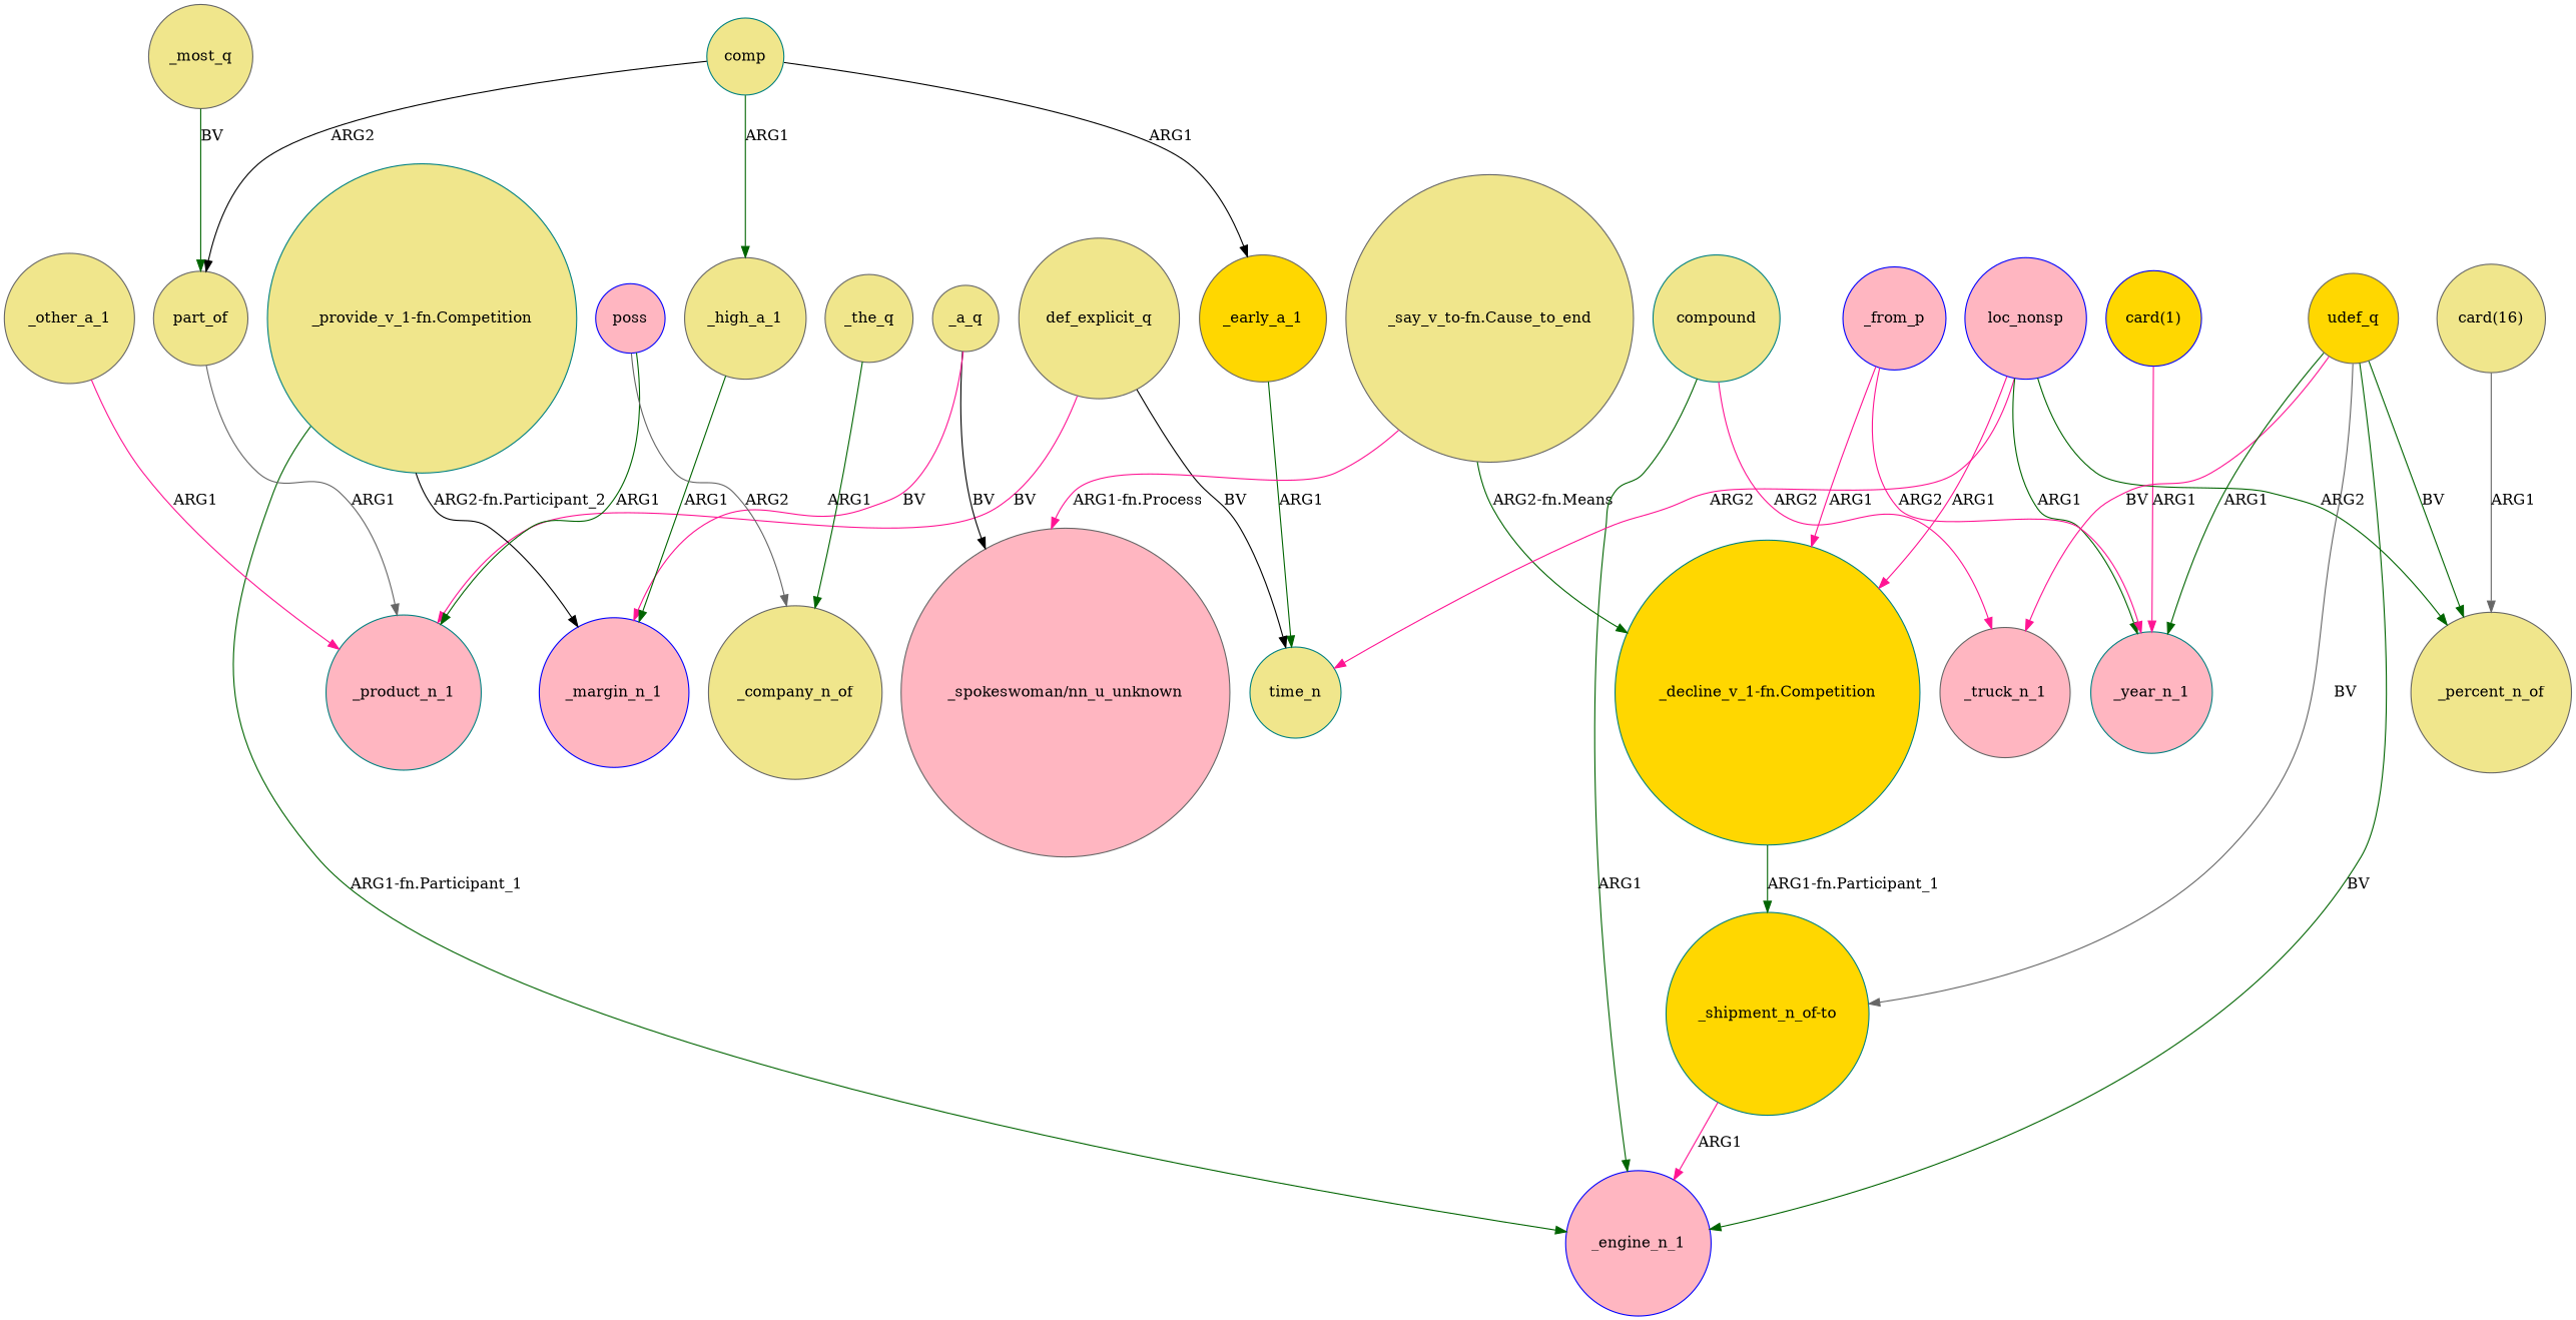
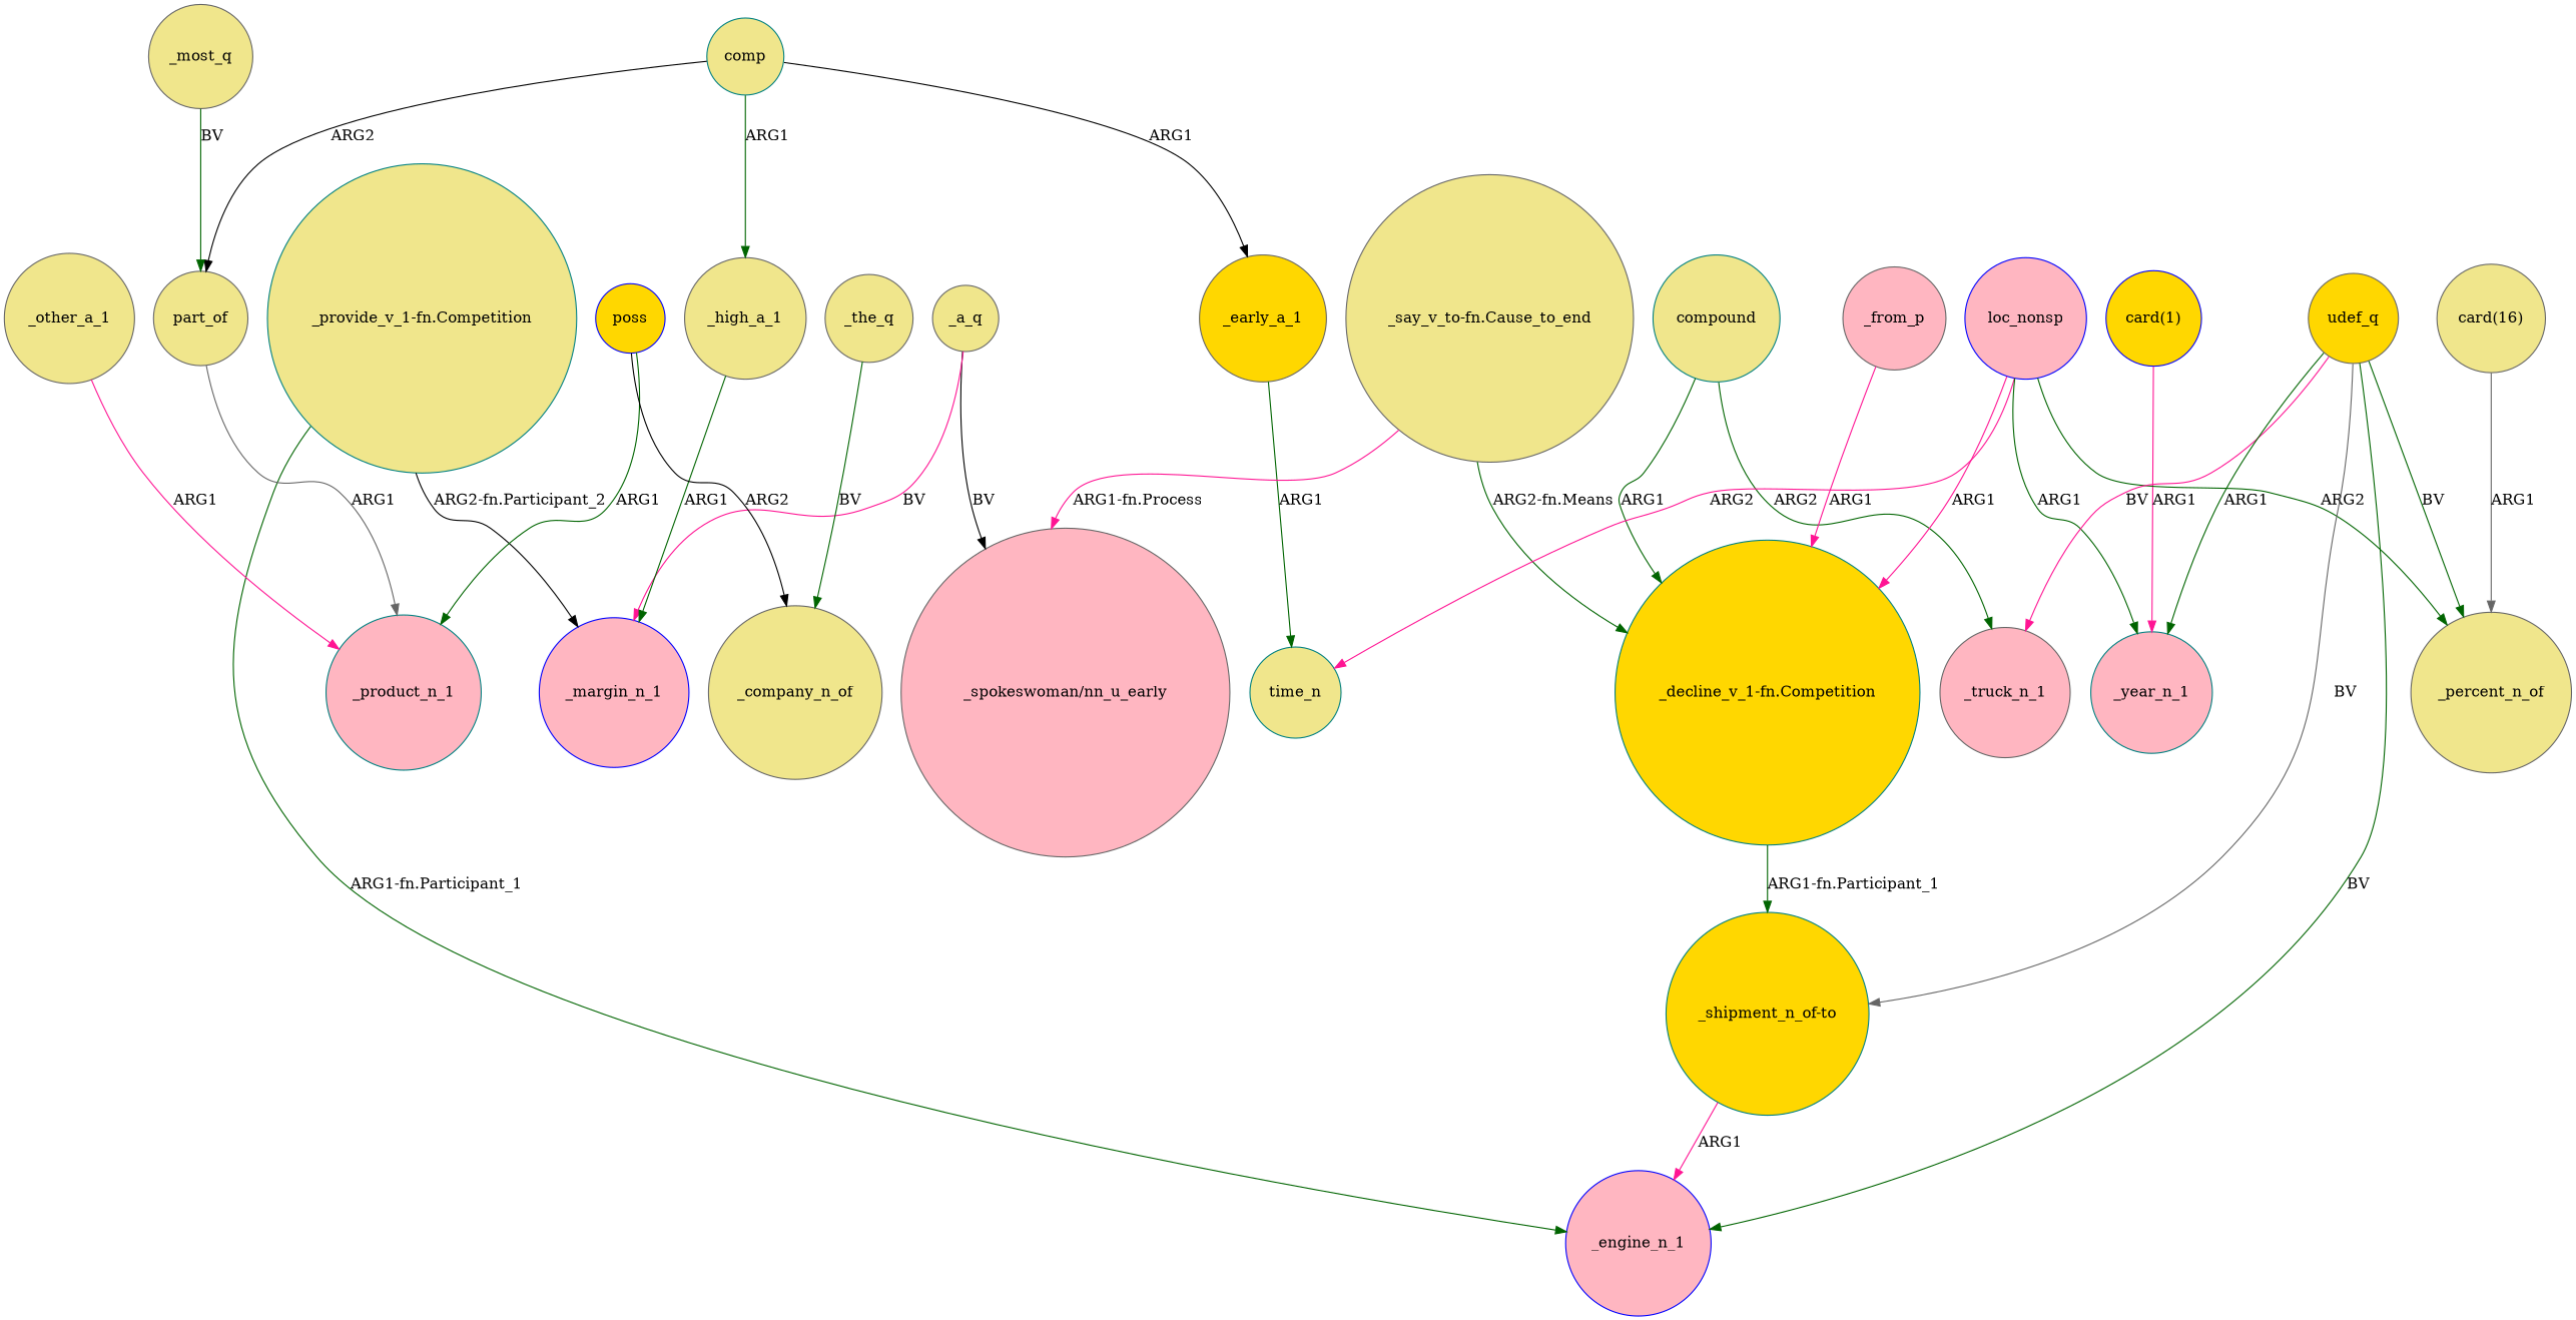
  digraph {
    node [color=gray40 fillcolor=khaki shape=circle style=filled]
    edge [color=darkgreen]
    _early_a_1 [fillcolor=gold]
    time_n [color=teal]
    "_shipment_n_of-to" [color=teal fillcolor=gold]
    _engine_n_1 [color=blue fillcolor=lightpink]
-   def_explicit_q
    _product_n_1 [color=teal fillcolor=lightpink]
    "_decline_v_1-fn.Competition" [color=teal fillcolor=gold]
    "_say_v_to-fn.Cause_to_end"
-   "_spokeswoman/nn_u_unknown" [fillcolor=lightpink]
+   "_spokeswoman/nn_u_unknown" [fillcolor=lightpink label="_spokeswoman/nn_u_early"]
    _a_q
    _margin_n_1 [color=blue fillcolor=lightpink]
    "_provide_v_1-fn.Competition" [color=teal]
    compound [color=teal]
    _truck_n_1 [fillcolor=lightpink]
    "card(1)" [color=blue fillcolor=gold]
    _year_n_1 [color=teal fillcolor=lightpink]
    loc_nonsp [color=blue fillcolor=lightpink]
    _percent_n_of
    _other_a_1
-   _from_p [color=blue fillcolor=lightpink]
+   _from_p [fillcolor=lightpink]
    part_of
    comp [color=teal]
    _high_a_1
-   poss [color=blue fillcolor=lightpink]
+   poss [color=blue fillcolor=gold]
    _company_n_of
    _most_q
    udef_q [fillcolor=gold]
    "card(16)"
    _the_q
    _early_a_1 -> time_n [label=ARG1]
    "_shipment_n_of-to" -> _engine_n_1 [color=deeppink label=ARG1]
-   def_explicit_q -> time_n [color=black label=BV]
-   def_explicit_q -> _product_n_1 [color=deeppink label=BV]
    "_decline_v_1-fn.Competition" -> "_shipment_n_of-to" [label="ARG1-fn.Participant_1"]
    "_say_v_to-fn.Cause_to_end" -> "_decline_v_1-fn.Competition" [label="ARG2-fn.Means"]
    "_say_v_to-fn.Cause_to_end" -> "_spokeswoman/nn_u_unknown" [color=deeppink label="ARG1-fn.Process"]
    _a_q -> "_spokeswoman/nn_u_unknown" [color=black label=BV]
    _a_q -> _margin_n_1 [color=deeppink label=BV]
    "_provide_v_1-fn.Competition" -> _engine_n_1 [label="ARG1-fn.Participant_1"]
    "_provide_v_1-fn.Competition" -> _margin_n_1 [color=black label="ARG2-fn.Participant_2"]
-   compound -> _engine_n_1 [label=ARG1]
-   compound -> _truck_n_1 [color=deeppink label=ARG2]
+   compound -> "_decline_v_1-fn.Competition" [label=ARG1]
+   compound -> _truck_n_1 [label=ARG2]
    "card(1)" -> _year_n_1 [color=deeppink label=ARG1]
    loc_nonsp -> time_n [color=deeppink label=ARG2]
    loc_nonsp -> "_decline_v_1-fn.Competition" [color=deeppink label=ARG1]
    loc_nonsp -> _year_n_1 [label=ARG1]
    loc_nonsp -> _percent_n_of [label=ARG2]
    _other_a_1 -> _product_n_1 [color=deeppink label=ARG1]
    _from_p -> "_decline_v_1-fn.Competition" [color=deeppink label=ARG1]
-   _from_p -> _year_n_1 [color=deeppink label=ARG2]
    part_of -> _product_n_1 [color=gray40 label=ARG1]
    comp -> _early_a_1 [color=black label=ARG1]
    comp -> part_of [color=black label=ARG2]
    comp -> _high_a_1 [label=ARG1]
    _high_a_1 -> _margin_n_1 [label=ARG1]
    poss -> _product_n_1 [label=ARG1]
-   poss -> _company_n_of [color=gray40 label=ARG2]
+   poss -> _company_n_of [color=black label=ARG2]
    _most_q -> part_of [label=BV]
    udef_q -> "_shipment_n_of-to" [color=gray40 label=BV]
    udef_q -> _engine_n_1 [label=BV]
    udef_q -> _truck_n_1 [color=deeppink label=BV]
    udef_q -> _year_n_1 [label=ARG1]
    udef_q -> _percent_n_of [label=BV]
    "card(16)" -> _percent_n_of [color=gray40 label=ARG1]
-   _the_q -> _company_n_of [label=ARG1]
+   _the_q -> _company_n_of [label=BV]
  }
